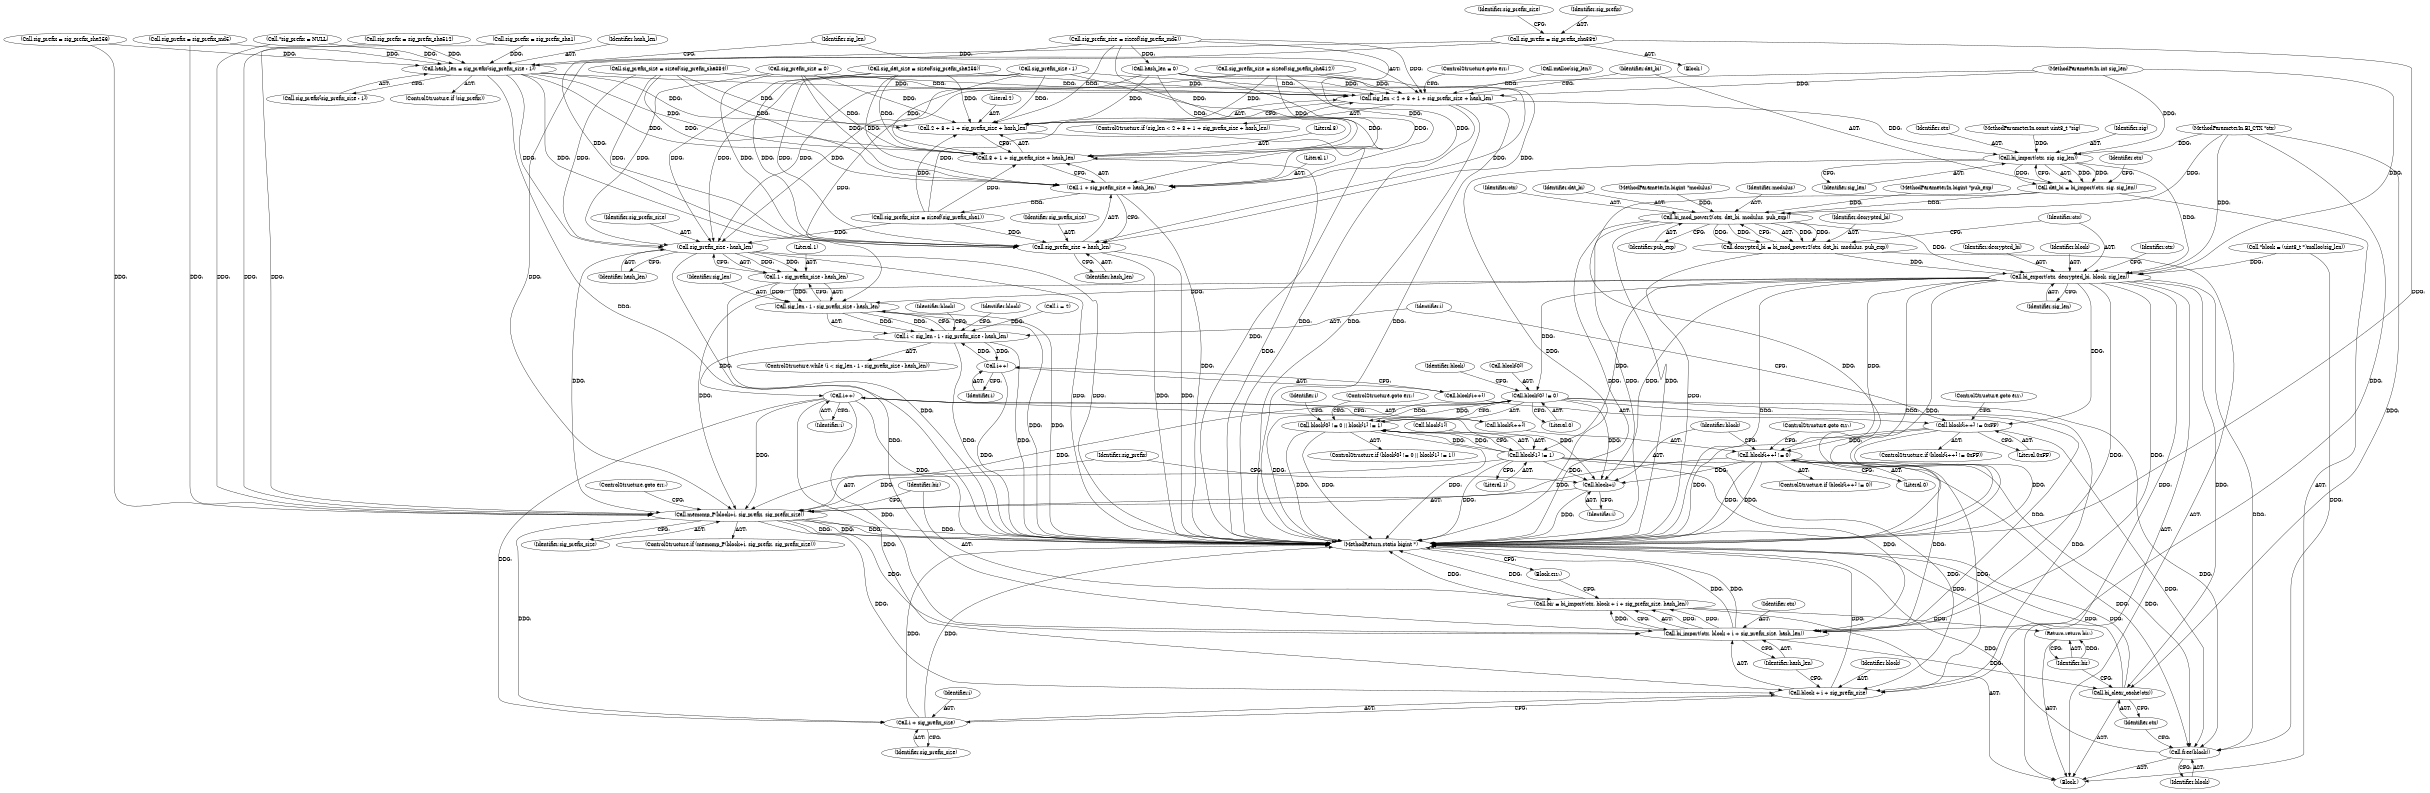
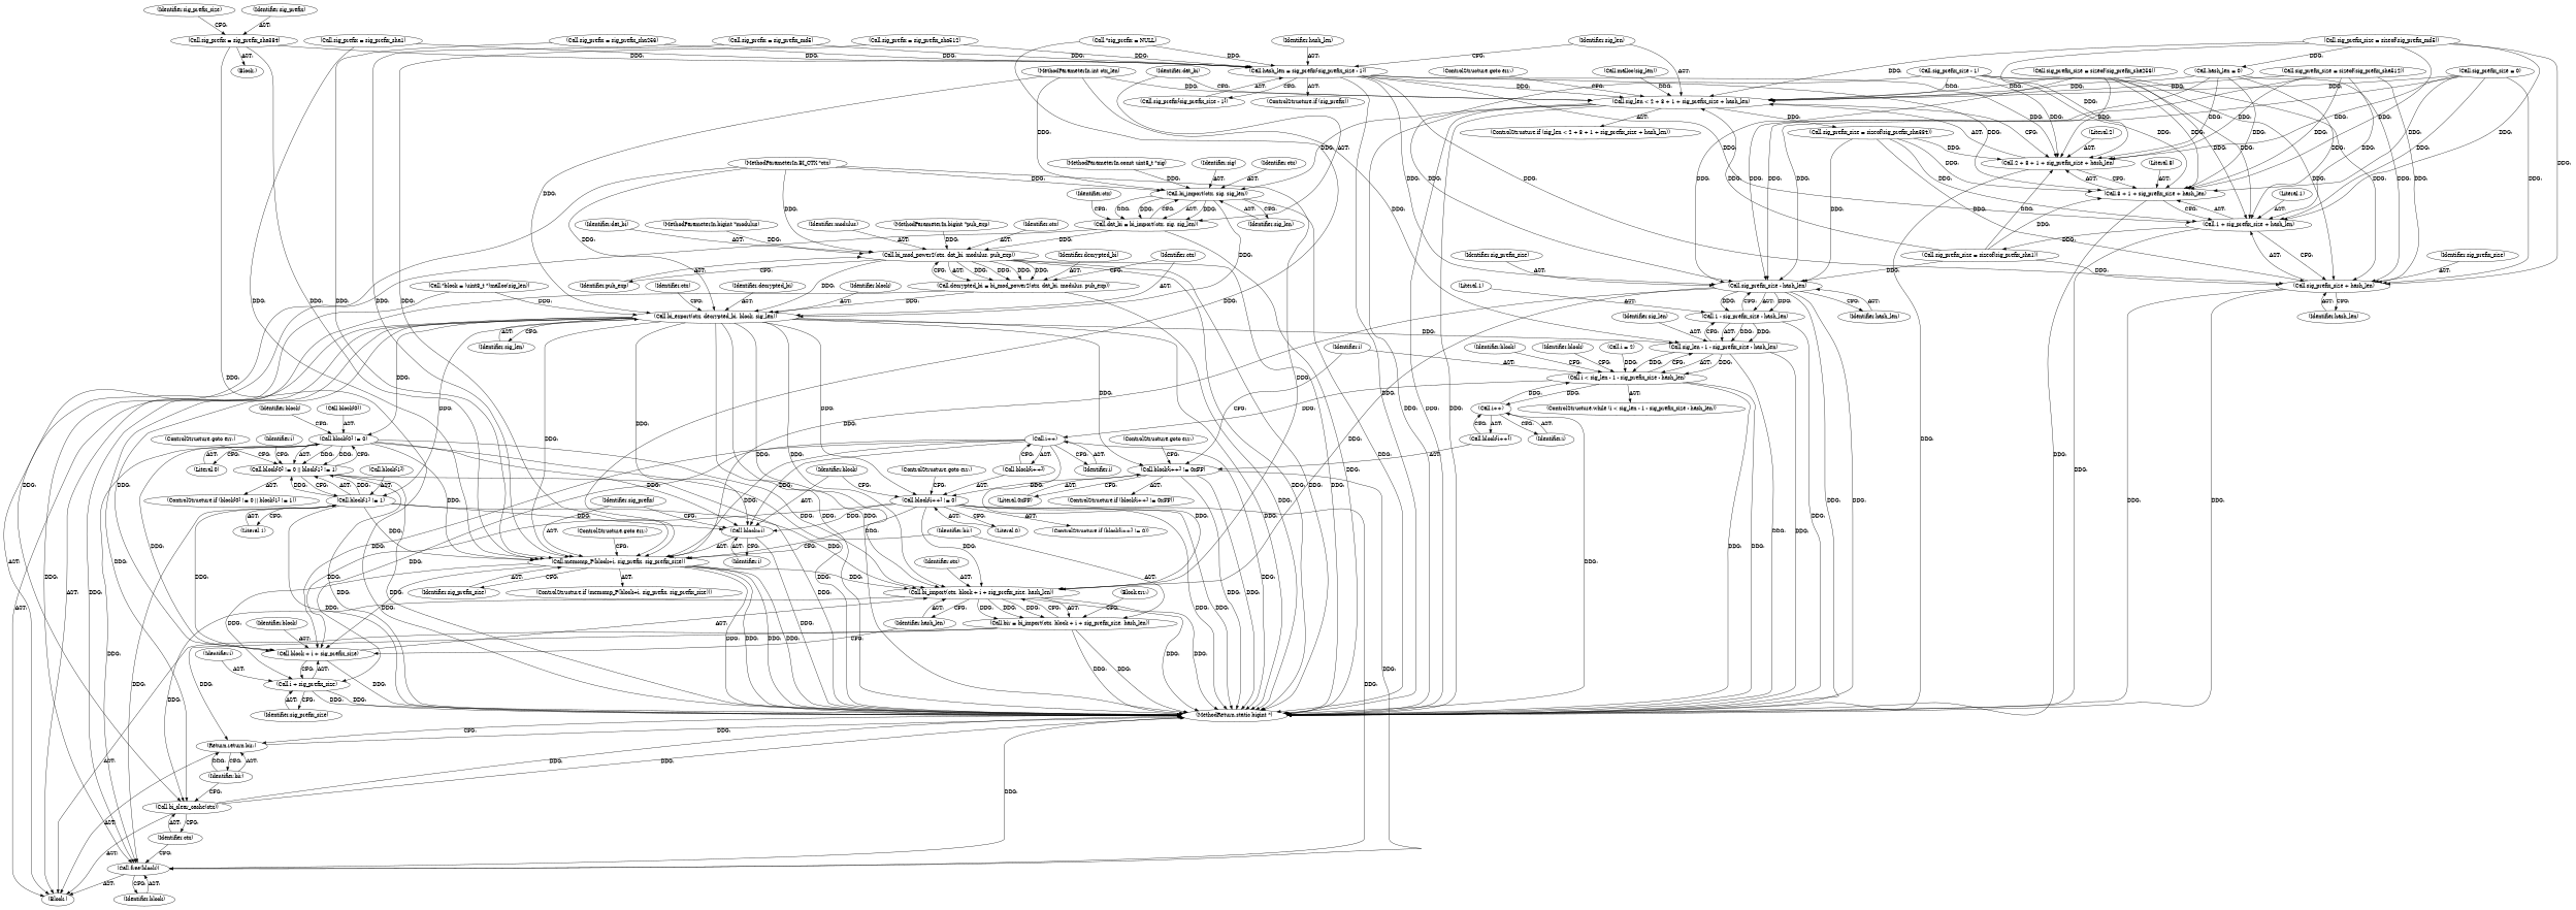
  digraph {
    fontname="DejaVu Serif"
    node [fontname="DejaVu Serif"]
    edge [fontname="DejaVu Serif"]
    n1 [label="(Call,sig_prefix = sig_prefix_sha384)"]
    n2 [label="(Call,hash_len = sig_prefix[sig_prefix_size - 1])"]
    n3 [label="(Call,memcmp_P(block+i, sig_prefix, sig_prefix_size))"]
    n4 [label="(MethodReturn,static bigint *)"]
    n5 [label="(Block,)"]
    n6 [label="(Call,sig_len < 2 + 8 + 1 + sig_prefix_size + hash_len)"]
    n7 [label="(Call,2 + 8 + 1 + sig_prefix_size + hash_len)"]
    n8 [label="(Call,8 + 1 + sig_prefix_size + hash_len)"]
    n9 [label="(Call,1 + sig_prefix_size + hash_len)"]
    n10 [label="(Call,sig_prefix_size + hash_len)"]
    n11 [label="(Call,sig_prefix_size - hash_len)"]
    n12 [label="(ControlStructure,if (sig_prefix))"]
    n13 [label="(Call,sig_prefix[sig_prefix_size - 1])"]
    n14 [label="(Call,bi_import(ctx, block + i + sig_prefix_size, hash_len))"]
    n15 [label="(Call,block + i + sig_prefix_size)"]
    n16 [label="(Call,i + sig_prefix_size)"]
    n17 [label="(Identifier,sig_prefix_size)"]
    n18 [label="(ControlStructure,if (memcmp_P(block+i, sig_prefix, sig_prefix_size)))"]
    n19 [label="(Return,return bir;)"]
    n20 [label="(Call,bi_import(ctx, sig, sig_len))"]
    n21 [label="(ControlStructure,if (sig_len < 2 + 8 + 1 + sig_prefix_size + hash_len))"]
    n22 [label="(Call,sig_prefix_size = sizeof(sig_prefix_sha1))"]
    n23 [label="(Identifier,hash_len)"]
    n24 [label="(Call,1 - sig_prefix_size - hash_len)"]
    n25 [label="(Identifier,hash_len)"]
    n26 [label="(Call,dat_bi = bi_import(ctx, sig, sig_len))"]
    n27 [label="(Call,bi_export(ctx, decrypted_bi, block, sig_len))"]
    n28 [label="(Identifier,sig_len)"]
    n29 [label="(Call,bi_mod_power2(ctx, dat_bi, modulus, pub_exp))"]
    n30 [label="(Block,)"]
    n31 [label="(Call,decrypted_bi = bi_mod_power2(ctx, dat_bi, modulus, pub_exp))"]
    n32 [label="(Identifier,pub_exp)"]
    n33 [label="(Call,block[0] != 0)"]
    n34 [label="(Call,bi_clear_cache(ctx))"]
    n35 [label="(Call,block+i)"]
    n36 [label="(Call,free(block))"]
    n37 [label="(Call,block[1] != 1)"]
    n38 [label="(Call,sig_len - 1 - sig_prefix_size - hash_len)"]
    n39 [label="(Call,block[i++] != 0xFF)"]
    n40 [label="(Call,block[i++] != 0)"]
    n41 [label="(Identifier,sig_len)"]
    n42 [label="(Call,block[0] != 0 || block[1] != 1)"]
    n43 [label="(Literal,0)"]
    n44 [label="(Call,bir = bi_import(ctx, block + i + sig_prefix_size, hash_len))"]
    n45 [label="(Identifier,hash_len)"]
    n46 [label="(Identifier,ctx)"]
    n47 [label="(Identifier,i)"]
    n48 [label="(Identifier,block)"]
    n49 [label="(Literal,1)"]
    n50 [label="(Call,i < sig_len - 1 - sig_prefix_size - hash_len)"]
    n51 [label="(Literal,0xFF)"]
    n52 [label="(ControlStructure,if (block[i++] != 0xFF))"]
    n53 [label="(Literal,0)"]
    n54 [label="(ControlStructure,if (block[i++] != 0))"]
    n55 [label="(ControlStructure,if (block[0] != 0 || block[1] != 1))"]
    n56 [label="(Identifier,sig_prefix_size)"]
    n57 [label="(Identifier,bir)"]
    n58 [label="(Call,i++)"]
    n59 [label="(Call,i++)"]
    n60 [label="(ControlStructure,while (i < sig_len - 1 - sig_prefix_size - hash_len))"]
    n61 [label="(Call,block[i++])"]
    n62 [label="(Identifier,i)"]
    n63 [label="(Identifier,i)"]
    n64 [label="(Call,block[i++])"]
    n65 [label="(Identifier,bir)"]
    n66 [label="(Call,i = 2)"]
    n67 [label="(Identifier,dat_bi)"]
    n68 [label="(Call,sig_prefix_size = sizeof(sig_prefix_md5))"]
    n69 [label="(Call,hash_len = 0)"]
    n70 [label="(Call,sig_prefix_size = sizeof(sig_prefix_sha384))"]
    n71 [label="(Call,sig_prefix = sig_prefix_md5)"]
    n72 [label="(Identifier,decrypted_bi)"]
    n73 [label="(Identifier,sig_prefix_size)"]
    n74 [label="(ControlStructure,goto err;)"]
    n75 [label="(Identifier,block)"]
    n76 [label="(ControlStructure,goto err;)"]
    n77 [label="(Call,malloc(sig_len))"]
    n78 [label="(Literal,1)"]
    n79 [label="(Call,sig_prefix_size = 0)"]
    n80 [label="(Identifier,sig_prefix_size)"]
    n81 [label="(Call,sig_prefix = sig_prefix_sha1)"]
    n82 [label="(Identifier,i)"]
    n83 [label="(Identifier,ctx)"]
    n84 [label="(Identifier,ctx)"]
    n85 [label="(Literal,2)"]
    n86 [label="(Identifier,sig_len)"]
-   n87 [label="(Call,sig_dat_size = sizeof(sig_prefix_sha256))"]
+   n87 [label="(Call,sig_prefix_size = sizeof(sig_prefix_sha256))"]
    n88 [label="(ControlStructure,goto err;)"]
    n89 [label="(Identifier,ctx)"]
    n90 [label="(Identifier,block)"]
    n91 [label="(Block,err:)"]
    n92 [label="(Call,block[0])"]
    n93 [label="(Identifier,i)"]
    n94 [label="(Identifier,block)"]
    n95 [label="(Call,sig_prefix_size = sizeof(sig_prefix_sha512))"]
    n96 [label="(Identifier,ctx)"]
    n97 [label="(Identifier,sig_len)"]
    n98 [label="(MethodParameterIn,BI_CTX *ctx)"]
    n99 [label="(Identifier,dat_bi)"]
    n100 [label="(Literal,1)"]
    n101 [label="(MethodParameterIn,bigint *modulus)"]
-   n102 [label="(MethodParameterIn,int sig_len)"]
+   n102 [label="(MethodParameterIn,int ctx_len)"]
    n103 [label="(Identifier,block)"]
    n104 [label="(ControlStructure,goto err;)"]
    n105 [label="(Call,*block = (uint8_t *)malloc(sig_len))"]
    n106 [label="(Identifier,sig_prefix_size)"]
    n107 [label="(Identifier,ctx)"]
    n108 [label="(Call,sig_prefix = sig_prefix_sha512)"]
    n109 [label="(Identifier,block)"]
    n110 [label="(Call,*sig_prefix = NULL)"]
    n111 [label="(Identifier,modulus)"]
    n112 [label="(Identifier,hash_len)"]
    n113 [label="(Identifier,i)"]
    n114 [label="(ControlStructure,goto err;)"]
    n115 [label="(Identifier,decrypted_bi)"]
    n116 [label="(Identifier,block)"]
    n117 [label="(MethodParameterIn,const uint8_t *sig)"]
    n118 [label="(Identifier,sig)"]
    n119 [label="(Identifier,ctx)"]
    n120 [label="(Call,sig_prefix_size - 1)"]
    n121 [label="(Literal,8)"]
    n122 [label="(Identifier,sig_prefix)"]
    n123 [label="(Identifier,sig_prefix)"]
    n124 [label="(Call,block[1])"]
    n125 [label="(Call,sig_prefix = sig_prefix_sha256)"]
    n126 [label="(MethodParameterIn,bigint *pub_exp)"]
    n1 -> n2 [label="DDG: "]
    n1 -> n3 [label="DDG: "]
    n1 -> n4 [label="DDG: "]
    n1 -> n5 [label="AST: "]
    n2 -> n4 [label="DDG: "]
    n2 -> n6 [label="DDG: "]
    n2 -> n7 [label="DDG: "]
    n2 -> n8 [label="DDG: "]
    n2 -> n9 [label="DDG: "]
    n2 -> n10 [label="DDG: "]
    n2 -> n11 [label="DDG: "]
    n2 -> n12 [label="AST: "]
    n2 -> n13 [label="CFG: "]
    n3 -> n4 [label="DDG: "]
    n3 -> n4 [label="DDG: "]
    n3 -> n4 [label="DDG: "]
    n3 -> n4 [label="DDG: "]
    n3 -> n14 [label="DDG: "]
    n3 -> n15 [label="DDG: "]
    n3 -> n16 [label="DDG: "]
    n3 -> n17 [label="CFG: "]
    n3 -> n18 [label="AST: "]
-   n4 -> n91 [label="CFG: "]
+   n4 -> n19 [label="CFG: "]
    n6 -> n4 [label="DDG: "]
    n6 -> n4 [label="DDG: "]
    n6 -> n4 [label="DDG: "]
    n6 -> n7 [label="CFG: "]
    n6 -> n20 [label="DDG: "]
    n6 -> n21 [label="AST: "]
    n7 -> n4 [label="DDG: "]
    n7 -> n6 [label="AST: "]
    n7 -> n8 [label="CFG: "]
    n8 -> n4 [label="DDG: "]
    n8 -> n7 [label="AST: "]
    n8 -> n9 [label="CFG: "]
    n9 -> n4 [label="DDG: "]
    n9 -> n8 [label="AST: "]
    n9 -> n10 [label="CFG: "]
    n9 -> n22 [label="DDG: "]
    n10 -> n4 [label="DDG: "]
    n10 -> n4 [label="DDG: "]
    n10 -> n9 [label="AST: "]
    n10 -> n23 [label="CFG: "]
    n11 -> n3 [label="DDG: "]
    n11 -> n4 [label="DDG: "]
    n11 -> n4 [label="DDG: "]
    n11 -> n14 [label="DDG: "]
    n11 -> n24 [label="AST: "]
    n11 -> n24 [label="DDG: "]
    n11 -> n24 [label="DDG: "]
    n11 -> n25 [label="CFG: "]
    n13 -> n2 [label="AST: "]
    n14 -> n4 [label="DDG: "]
    n14 -> n4 [label="DDG: "]
    n14 -> n34 [label="DDG: "]
    n14 -> n44 [label="AST: "]
    n14 -> n44 [label="DDG: "]
    n14 -> n44 [label="DDG: "]
    n14 -> n44 [label="DDG: "]
    n14 -> n45 [label="CFG: "]
    n15 -> n4 [label="DDG: "]
    n15 -> n14 [label="AST: "]
    n15 -> n16 [label="CFG: "]
    n16 -> n4 [label="DDG: "]
    n16 -> n4 [label="DDG: "]
    n16 -> n15 [label="AST: "]
    n16 -> n56 [label="CFG: "]
    n17 -> n3 [label="AST: "]
    n19 -> n4 [label="DDG: "]
    n19 -> n30 [label="AST: "]
    n19 -> n57 [label="CFG: "]
    n20 -> n4 [label="DDG: "]
    n20 -> n26 [label="AST: "]
    n20 -> n26 [label="DDG: "]
    n20 -> n26 [label="DDG: "]
    n20 -> n26 [label="DDG: "]
    n20 -> n27 [label="DDG: "]
    n20 -> n28 [label="CFG: "]
    n22 -> n6 [label="DDG: "]
    n22 -> n7 [label="DDG: "]
    n22 -> n8 [label="DDG: "]
    n22 -> n10 [label="DDG: "]
    n22 -> n11 [label="DDG: "]
    n23 -> n10 [label="AST: "]
    n24 -> n4 [label="DDG: "]
    n24 -> n11 [label="CFG: "]
    n24 -> n38 [label="AST: "]
    n24 -> n38 [label="DDG: "]
    n24 -> n38 [label="DDG: "]
    n25 -> n11 [label="AST: "]
    n26 -> n4 [label="DDG: "]
    n26 -> n20 [label="CFG: "]
    n26 -> n29 [label="DDG: "]
    n26 -> n30 [label="AST: "]
    n27 -> n3 [label="DDG: "]
    n27 -> n4 [label="DDG: "]
    n27 -> n4 [label="DDG: "]
    n27 -> n4 [label="DDG: "]
    n27 -> n14 [label="DDG: "]
    n27 -> n14 [label="DDG: "]
    n27 -> n15 [label="DDG: "]
    n27 -> n30 [label="AST: "]
    n27 -> n33 [label="DDG: "]
    n27 -> n34 [label="DDG: "]
    n27 -> n35 [label="DDG: "]
    n27 -> n36 [label="DDG: "]
    n27 -> n37 [label="DDG: "]
    n27 -> n38 [label="DDG: "]
    n27 -> n39 [label="DDG: "]
    n27 -> n40 [label="DDG: "]
    n27 -> n41 [label="CFG: "]
    n28 -> n20 [label="AST: "]
    n29 -> n4 [label="DDG: "]
    n29 -> n4 [label="DDG: "]
    n29 -> n4 [label="DDG: "]
    n29 -> n27 [label="DDG: "]
    n29 -> n31 [label="AST: "]
    n29 -> n31 [label="DDG: "]
    n29 -> n31 [label="DDG: "]
    n29 -> n31 [label="DDG: "]
    n29 -> n31 [label="DDG: "]
    n29 -> n32 [label="CFG: "]
    n31 -> n4 [label="DDG: "]
    n31 -> n27 [label="DDG: "]
    n31 -> n29 [label="CFG: "]
    n31 -> n30 [label="AST: "]
    n32 -> n29 [label="AST: "]
    n33 -> n3 [label="DDG: "]
    n33 -> n4 [label="DDG: "]
    n33 -> n14 [label="DDG: "]
    n33 -> n15 [label="DDG: "]
    n33 -> n35 [label="DDG: "]
    n33 -> n36 [label="DDG: "]
    n33 -> n42 [label="AST: "]
    n33 -> n42 [label="DDG: "]
    n33 -> n42 [label="DDG: "]
    n33 -> n43 [label="CFG: "]
    n34 -> n4 [label="DDG: "]
    n34 -> n4 [label="DDG: "]
    n34 -> n30 [label="AST: "]
    n34 -> n46 [label="CFG: "]
    n35 -> n3 [label="AST: "]
    n35 -> n4 [label="DDG: "]
    n35 -> n47 [label="CFG: "]
    n36 -> n4 [label="DDG: "]
    n36 -> n30 [label="AST: "]
    n36 -> n48 [label="CFG: "]
    n37 -> n3 [label="DDG: "]
    n37 -> n4 [label="DDG: "]
    n37 -> n14 [label="DDG: "]
    n37 -> n15 [label="DDG: "]
    n37 -> n35 [label="DDG: "]
    n37 -> n36 [label="DDG: "]
    n37 -> n42 [label="AST: "]
    n37 -> n42 [label="DDG: "]
    n37 -> n42 [label="DDG: "]
    n37 -> n49 [label="CFG: "]
    n38 -> n4 [label="DDG: "]
    n38 -> n4 [label="DDG: "]
    n38 -> n24 [label="CFG: "]
    n38 -> n50 [label="AST: "]
    n38 -> n50 [label="DDG: "]
    n38 -> n50 [label="DDG: "]
    n39 -> n4 [label="DDG: "]
    n39 -> n4 [label="DDG: "]
    n39 -> n36 [label="DDG: "]
    n39 -> n40 [label="DDG: "]
    n39 -> n51 [label="CFG: "]
    n39 -> n52 [label="AST: "]
    n40 -> n3 [label="DDG: "]
    n40 -> n4 [label="DDG: "]
    n40 -> n4 [label="DDG: "]
    n40 -> n14 [label="DDG: "]
    n40 -> n15 [label="DDG: "]
    n40 -> n35 [label="DDG: "]
    n40 -> n36 [label="DDG: "]
    n40 -> n53 [label="CFG: "]
    n40 -> n54 [label="AST: "]
    n41 -> n27 [label="AST: "]
    n42 -> n4 [label="DDG: "]
    n42 -> n4 [label="DDG: "]
    n42 -> n4 [label="DDG: "]
    n42 -> n33 [label="CFG: "]
    n42 -> n37 [label="CFG: "]
    n42 -> n55 [label="AST: "]
    n43 -> n33 [label="AST: "]
    n44 -> n4 [label="DDG: "]
    n44 -> n4 [label="DDG: "]
    n44 -> n14 [label="CFG: "]
    n44 -> n19 [label="DDG: "]
    n44 -> n30 [label="AST: "]
    n45 -> n14 [label="AST: "]
    n45 -> n15 [label="CFG: "]
    n46 -> n34 [label="AST: "]
    n46 -> n36 [label="CFG: "]
    n47 -> n35 [label="AST: "]
    n48 -> n36 [label="AST: "]
    n49 -> n37 [label="AST: "]
    n50 -> n4 [label="DDG: "]
    n50 -> n4 [label="DDG: "]
    n50 -> n38 [label="CFG: "]
    n50 -> n58 [label="DDG: "]
    n50 -> n59 [label="DDG: "]
    n50 -> n60 [label="AST: "]
    n51 -> n39 [label="AST: "]
    n53 -> n40 [label="AST: "]
    n56 -> n16 [label="AST: "]
    n57 -> n19 [label="AST: "]
    n57 -> n19 [label="DDG: "]
    n57 -> n34 [label="CFG: "]
    n58 -> n4 [label="DDG: "]
    n58 -> n50 [label="DDG: "]
    n58 -> n61 [label="AST: "]
    n58 -> n62 [label="CFG: "]
    n59 -> n3 [label="DDG: "]
    n59 -> n4 [label="DDG: "]
    n59 -> n14 [label="DDG: "]
    n59 -> n15 [label="DDG: "]
    n59 -> n16 [label="DDG: "]
    n59 -> n35 [label="DDG: "]
    n59 -> n63 [label="CFG: "]
    n59 -> n64 [label="AST: "]
    n61 -> n39 [label="AST: "]
    n61 -> n58 [label="CFG: "]
    n62 -> n58 [label="AST: "]
    n63 -> n59 [label="AST: "]
    n64 -> n40 [label="AST: "]
    n64 -> n59 [label="CFG: "]
    n65 -> n3 [label="CFG: "]
    n65 -> n44 [label="AST: "]
    n66 -> n50 [label="DDG: "]
    n67 -> n6 [label="CFG: "]
    n67 -> n26 [label="AST: "]
    n68 -> n6 [label="DDG: "]
    n68 -> n7 [label="DDG: "]
    n68 -> n8 [label="DDG: "]
    n68 -> n9 [label="DDG: "]
    n68 -> n10 [label="DDG: "]
    n68 -> n69 [label="DDG: "]
    n69 -> n6 [label="DDG: "]
    n69 -> n7 [label="DDG: "]
    n69 -> n8 [label="DDG: "]
    n69 -> n9 [label="DDG: "]
    n69 -> n10 [label="DDG: "]
    n69 -> n11 [label="DDG: "]
-   n70 -> n6 [label="DDG: "]
+   n6 -> n70 [label="DDG: "]
    n70 -> n7 [label="DDG: "]
    n70 -> n8 [label="DDG: "]
    n70 -> n9 [label="DDG: "]
    n70 -> n10 [label="DDG: "]
    n70 -> n11 [label="DDG: "]
    n71 -> n2 [label="DDG: "]
    n71 -> n3 [label="DDG: "]
    n72 -> n31 [label="AST: "]
    n73 -> n1 [label="CFG: "]
    n74 -> n42 [label="CFG: "]
    n75 -> n27 [label="AST: "]
    n76 -> n39 [label="CFG: "]
    n77 -> n6 [label="DDG: "]
    n78 -> n24 [label="AST: "]
    n79 -> n6 [label="DDG: "]
    n79 -> n7 [label="DDG: "]
    n79 -> n8 [label="DDG: "]
    n79 -> n9 [label="DDG: "]
    n79 -> n10 [label="DDG: "]
    n79 -> n11 [label="DDG: "]
    n80 -> n10 [label="AST: "]
    n81 -> n2 [label="DDG: "]
    n81 -> n3 [label="DDG: "]
    n82 -> n42 [label="CFG: "]
    n83 -> n20 [label="AST: "]
    n84 -> n26 [label="CFG: "]
    n85 -> n7 [label="AST: "]
    n86 -> n38 [label="AST: "]
    n87 -> n6 [label="DDG: "]
    n87 -> n7 [label="DDG: "]
    n87 -> n8 [label="DDG: "]
    n87 -> n9 [label="DDG: "]
    n87 -> n10 [label="DDG: "]
    n87 -> n11 [label="DDG: "]
    n88 -> n6 [label="CFG: "]
    n89 -> n29 [label="AST: "]
    n90 -> n35 [label="AST: "]
    n90 -> n40 [label="CFG: "]
    n91 -> n44 [label="CFG: "]
    n92 -> n33 [label="AST: "]
    n93 -> n16 [label="AST: "]
    n94 -> n33 [label="CFG: "]
    n95 -> n6 [label="DDG: "]
    n95 -> n7 [label="DDG: "]
    n95 -> n8 [label="DDG: "]
    n95 -> n9 [label="DDG: "]
    n95 -> n10 [label="DDG: "]
    n95 -> n11 [label="DDG: "]
    n96 -> n27 [label="CFG: "]
    n97 -> n2 [label="CFG: "]
    n97 -> n6 [label="AST: "]
    n98 -> n14 [label="DDG: "]
    n98 -> n20 [label="DDG: "]
    n98 -> n27 [label="DDG: "]
    n98 -> n29 [label="DDG: "]
    n98 -> n34 [label="DDG: "]
    n99 -> n29 [label="AST: "]
    n100 -> n9 [label="AST: "]
    n101 -> n29 [label="DDG: "]
    n102 -> n6 [label="DDG: "]
    n102 -> n20 [label="DDG: "]
    n102 -> n27 [label="DDG: "]
    n102 -> n38 [label="DDG: "]
    n103 -> n50 [label="CFG: "]
    n104 -> n3 [label="CFG: "]
    n105 -> n27 [label="DDG: "]
    n105 -> n36 [label="DDG: "]
    n106 -> n11 [label="AST: "]
    n107 -> n27 [label="AST: "]
    n107 -> n31 [label="CFG: "]
    n108 -> n2 [label="DDG: "]
    n108 -> n3 [label="DDG: "]
    n109 -> n50 [label="CFG: "]
    n110 -> n2 [label="DDG: "]
    n110 -> n3 [label="DDG: "]
    n111 -> n29 [label="AST: "]
    n112 -> n2 [label="AST: "]
    n113 -> n39 [label="CFG: "]
    n113 -> n50 [label="AST: "]
    n114 -> n40 [label="CFG: "]
    n115 -> n27 [label="AST: "]
    n116 -> n15 [label="AST: "]
    n117 -> n20 [label="DDG: "]
    n118 -> n20 [label="AST: "]
    n119 -> n14 [label="AST: "]
    n120 -> n6 [label="DDG: "]
    n120 -> n7 [label="DDG: "]
    n120 -> n8 [label="DDG: "]
    n120 -> n9 [label="DDG: "]
    n120 -> n10 [label="DDG: "]
    n120 -> n11 [label="DDG: "]
    n121 -> n8 [label="AST: "]
    n122 -> n3 [label="AST: "]
    n122 -> n35 [label="CFG: "]
    n123 -> n1 [label="AST: "]
    n124 -> n37 [label="AST: "]
    n125 -> n2 [label="DDG: "]
    n125 -> n3 [label="DDG: "]
    n126 -> n29 [label="DDG: "]
  }
